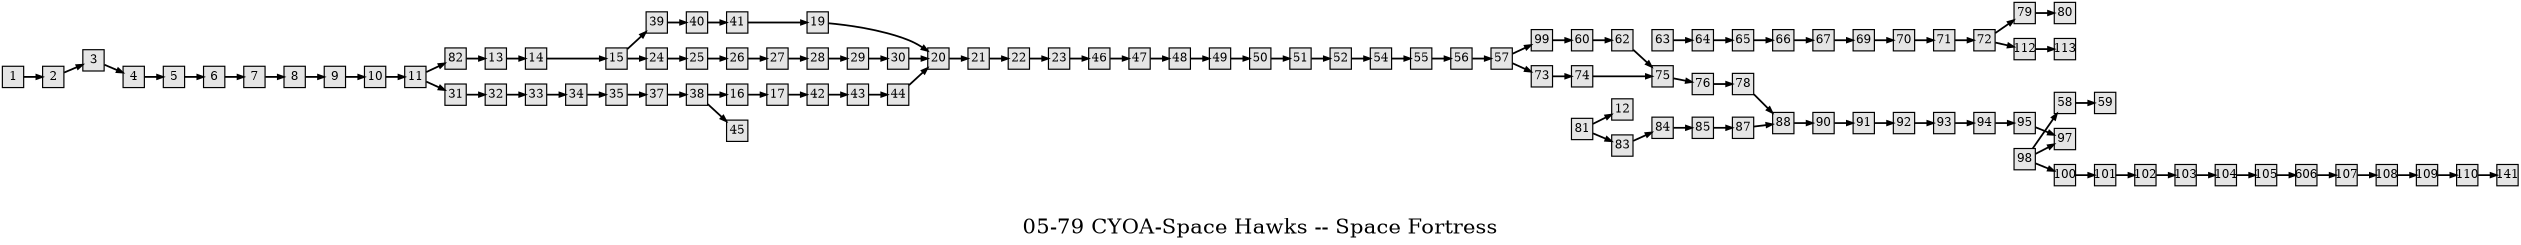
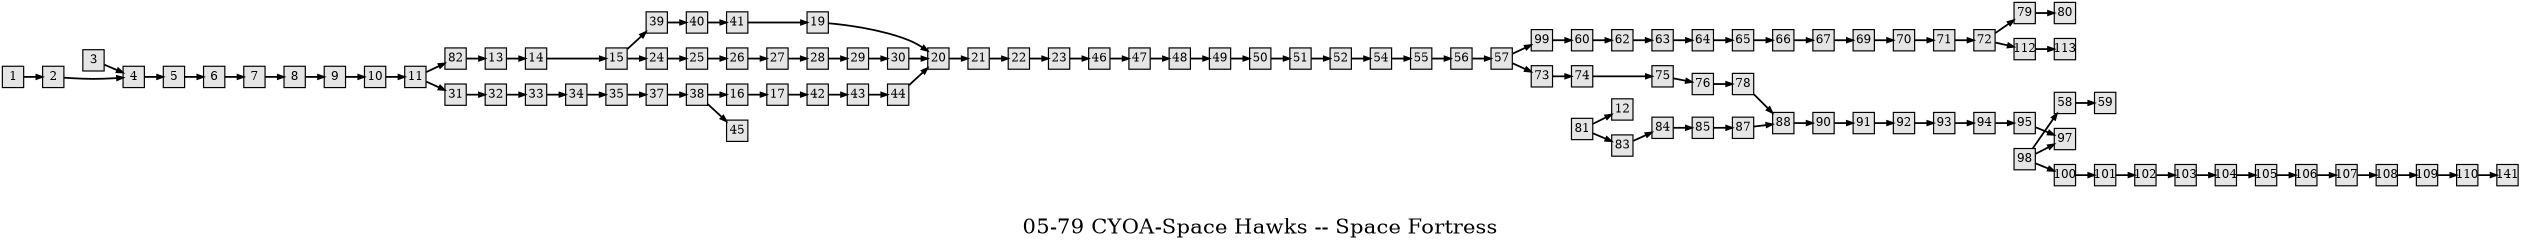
  digraph {
    fontsize=36
    label="05-79 CYOA-Space Hawks -- Space Fortress"
    nodesep=0.35
    ordering=out
    rankdir=LR
    ranksep=0.45
    node [fillcolor=grey90 fixedsize=true fontsize=20 labelfloat=true margin="0,0" penwidth=2 regular=true shape=rect style=filled]
    edge [fontsize=12 labelfloat=true penwidth=3]
    1
    2
    3
    4
    5
    6
    7
    8
    9
    10
    11
    82
    31
    13
    32
    14
    33
    15
    39
    24
    40
    25
    41
    26
    16
    17
    42
    43
    44
    19
    20
    21
    22
    23
    46
    47
    48
    27
    28
    29
    30
    34
    35
    37
    38
    45
    49
    50
    51
    52
    54
    55
    56
    57
    99
    73
    60
    74
    62
    75
    58
    59
    63
    64
    65
    66
    67
    69
    70
    71
    72
    79
    112
    80
    113
    76
    78
    88
    90
    91
    81
    12
    83
    84
    85
    87
    92
    93
    94
    95
    97
    98
    100
    101
    102
    103
    104
    105
-   106 [label=606]
+   106
    107
    108
    109
    110
    n104 [label=141]
    1 -> 2
-   2 -> 3
+   2 -> 4
    3 -> 4
    4 -> 5
    5 -> 6
    6 -> 7
    7 -> 8
    8 -> 9
    9 -> 10
    10 -> 11
    11 -> 82
    11 -> 31
    82 -> 13
    31 -> 32
    13 -> 14
    32 -> 33
    14 -> 15
    33 -> 34
    15 -> 39
    15 -> 24
    39 -> 40
    24 -> 25
    40 -> 41
    25 -> 26
    41 -> 19
    26 -> 27
    16 -> 17
    17 -> 42
    42 -> 43
    43 -> 44
    44 -> 20
    19 -> 20
    20 -> 21
    21 -> 22
    22 -> 23
    23 -> 46
    46 -> 47
    47 -> 48
    48 -> 49
    27 -> 28
    28 -> 29
    29 -> 30
    30 -> 20
    34 -> 35
    35 -> 37
    37 -> 38
    38 -> 16
    38 -> 45
    49 -> 50
    50 -> 51
    51 -> 52
    52 -> 54
    54 -> 55
    55 -> 56
    56 -> 57
    57 -> 99
    57 -> 73
    99 -> 60
    73 -> 74
    60 -> 62
    74 -> 75
-   62 -> 75
+   62 -> 63
    75 -> 76
    58 -> 59
    63 -> 64
    64 -> 65
    65 -> 66
    66 -> 67
    67 -> 69
    69 -> 70
    70 -> 71
    71 -> 72
    72 -> 79
    72 -> 112
    79 -> 80
    112 -> 113
    76 -> 78
    78 -> 88
    88 -> 90
    90 -> 91
    91 -> 92
    81 -> 12
    81 -> 83
    83 -> 84
    84 -> 85
    85 -> 87
    87 -> 88
    92 -> 93
    93 -> 94
    94 -> 95
    95 -> 97
    98 -> 58
    98 -> 97
    98 -> 100
    100 -> 101
    101 -> 102
    102 -> 103
    103 -> 104
    104 -> 105
    105 -> 106
    106 -> 107
    107 -> 108
    108 -> 109
    109 -> 110
    110 -> n104
  }
